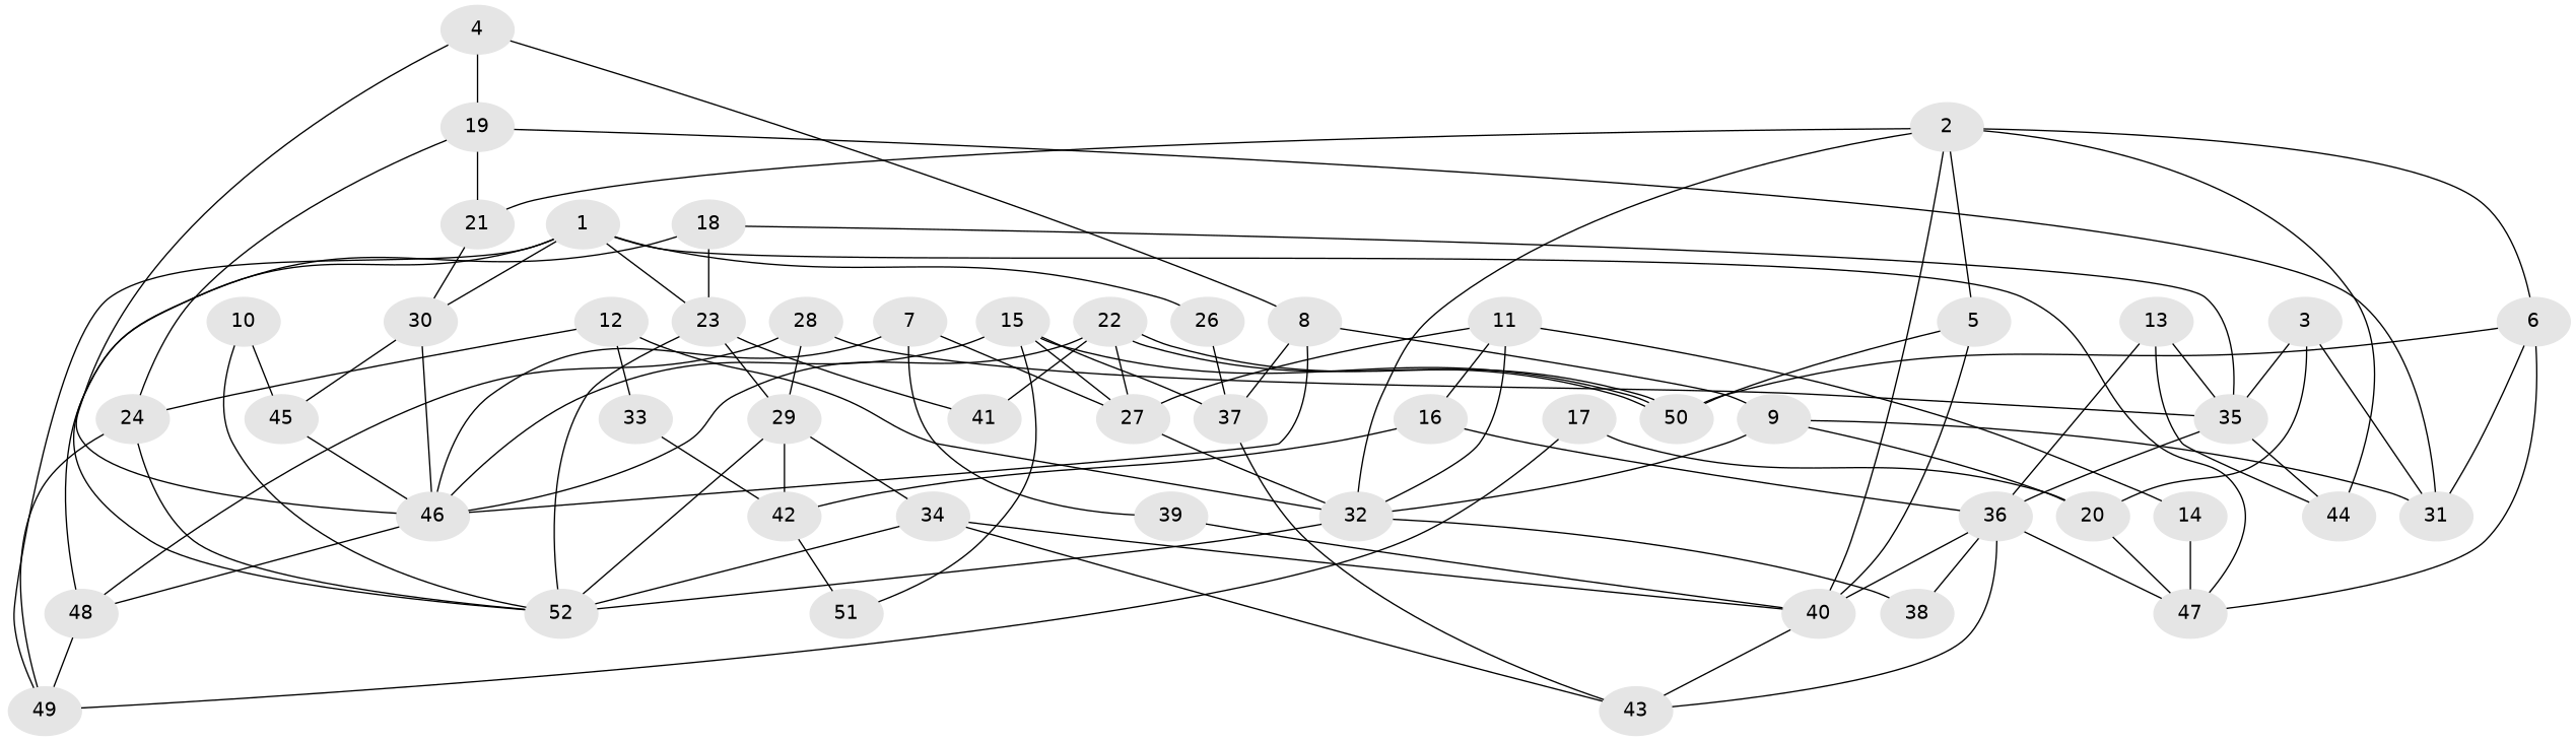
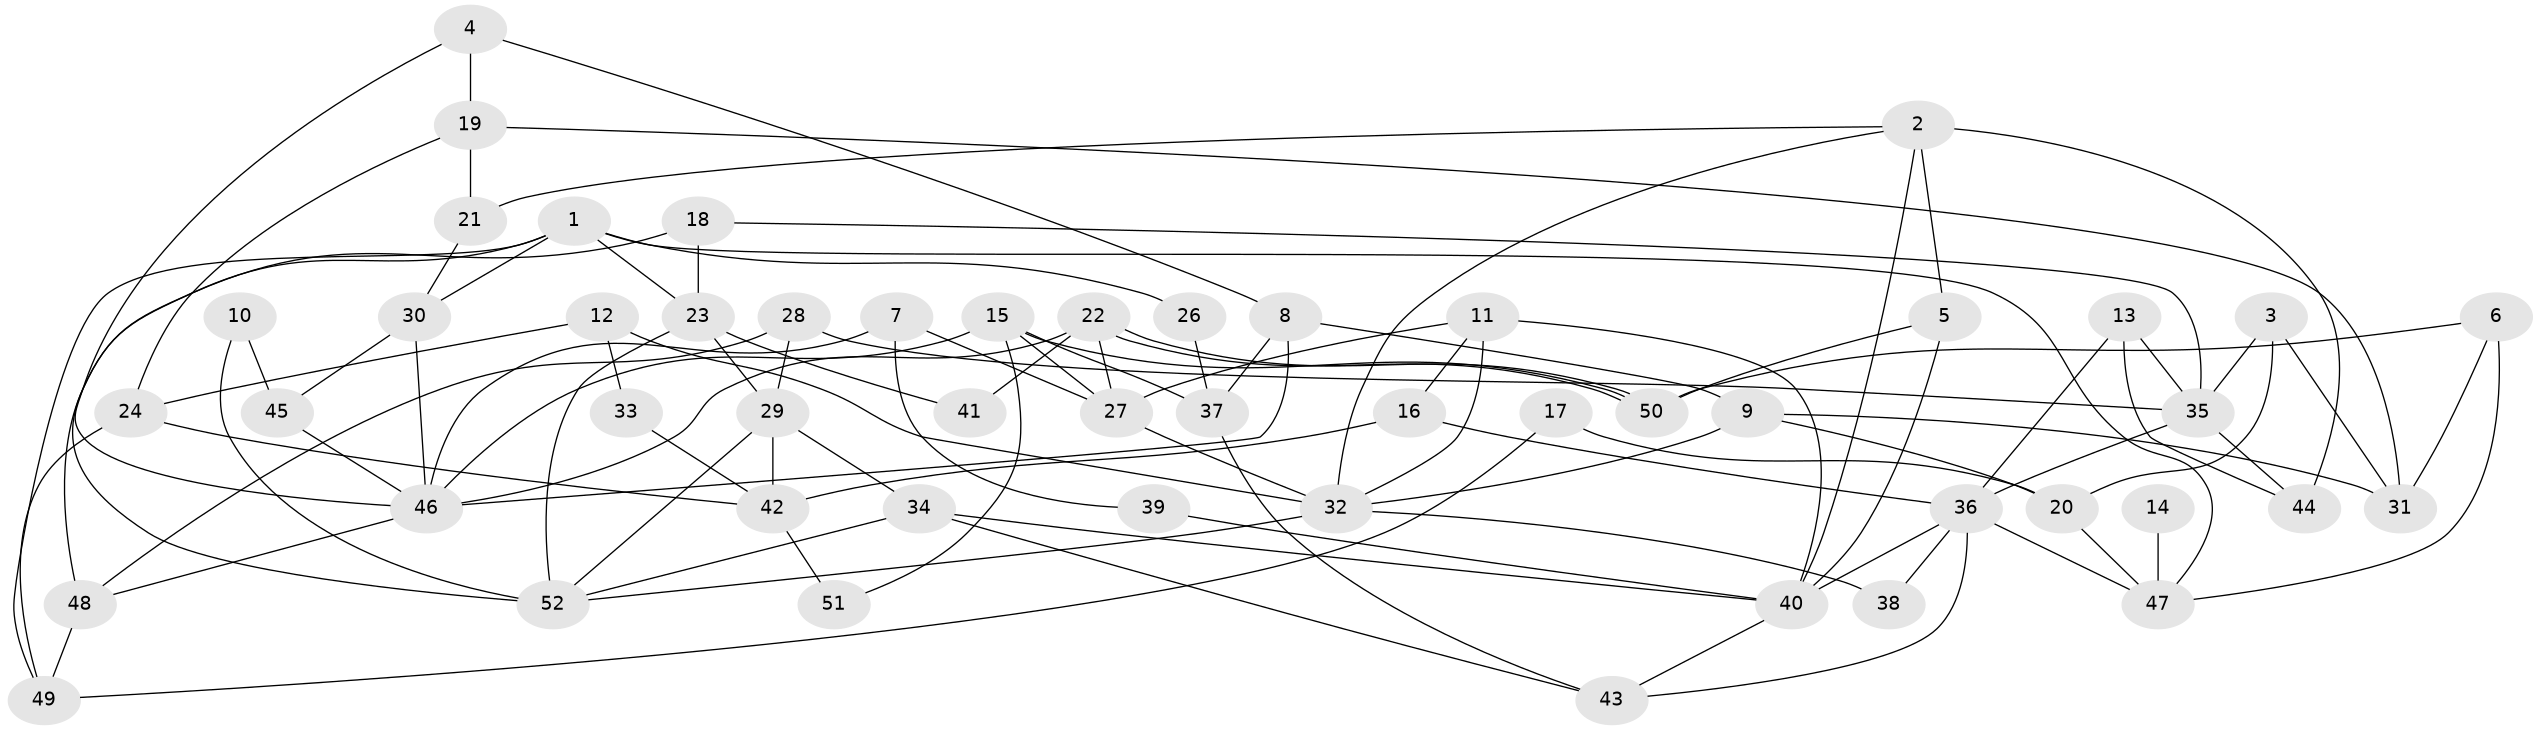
  graph {
    fontname="DejaVu Sans"
    node [color=gray90 fontname="DejaVu Sans" style=filled]
    edge [fontname="DejaVu Sans"]
    1
    23
    26
    30
    47
    49
    52
    41
    29
    37
    46
    45
    2
    5
    6
    21
    32
    40
    44
    50
    31
    38
    43
    3
    20
    35
    36
    4
    8
    19
    9
    24
    48
    7
    27
    39
    10
    11
    14
    16
    42
    12
    33
    13
    15
    51
    17
    18
    22
    34
    28
    1 -- 23
    1 -- 26
    1 -- 30
    1 -- 47
    1 -- 49
    1 -- 52
    23 -- 52
    23 -- 41
    23 -- 29
    26 -- 37
    30 -- 46
    30 -- 45
    29 -- 52
    29 -- 42
    29 -- 34
    37 -- 43
    46 -- 48
    45 -- 46
    2 -- 5
-   2 -- 6
    2 -- 21
    2 -- 32
    2 -- 40
    2 -- 44
    5 -- 40
    5 -- 50
    6 -- 47
    6 -- 50
    6 -- 31
    21 -- 30
    32 -- 52
    32 -- 38
    40 -- 43
    3 -- 31
    3 -- 20
    3 -- 35
    20 -- 47
    35 -- 44
    35 -- 36
    36 -- 47
    36 -- 40
    36 -- 38
    36 -- 43
    4 -- 46
    4 -- 8
    4 -- 19
    8 -- 37
    8 -- 46
    8 -- 9
    19 -- 21
    19 -- 31
    19 -- 24
    9 -- 32
    9 -- 31
    9 -- 20
    24 -- 49
-   24 -- 52
+   24 -- 42
    48 -- 49
    7 -- 46
    7 -- 27
    7 -- 39
    27 -- 32
    39 -- 40
    10 -- 52
    10 -- 45
    11 -- 32
    11 -- 27
-   11 -- 14
+   11 -- 40
    11 -- 16
    14 -- 47
    16 -- 36
    16 -- 42
    42 -- 51
    12 -- 32
    12 -- 24
    12 -- 33
    33 -- 42
    13 -- 44
    13 -- 35
    13 -- 36
    15 -- 37
    15 -- 46
    15 -- 50
    15 -- 27
    15 -- 51
    17 -- 49
    17 -- 20
    18 -- 23
    18 -- 35
    18 -- 48
    22 -- 41
    22 -- 46
    22 -- 50
    22 -- 50
    22 -- 27
    34 -- 52
    34 -- 40
    34 -- 43
    28 -- 29
    28 -- 35
    28 -- 48
  }
